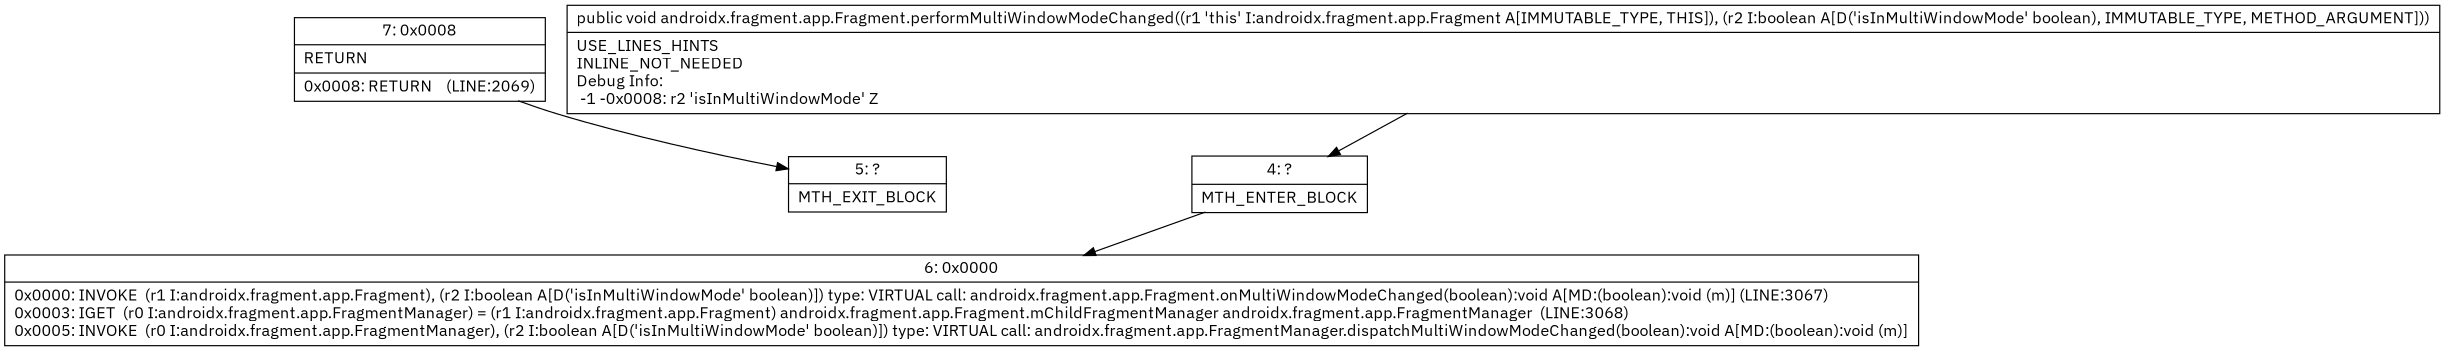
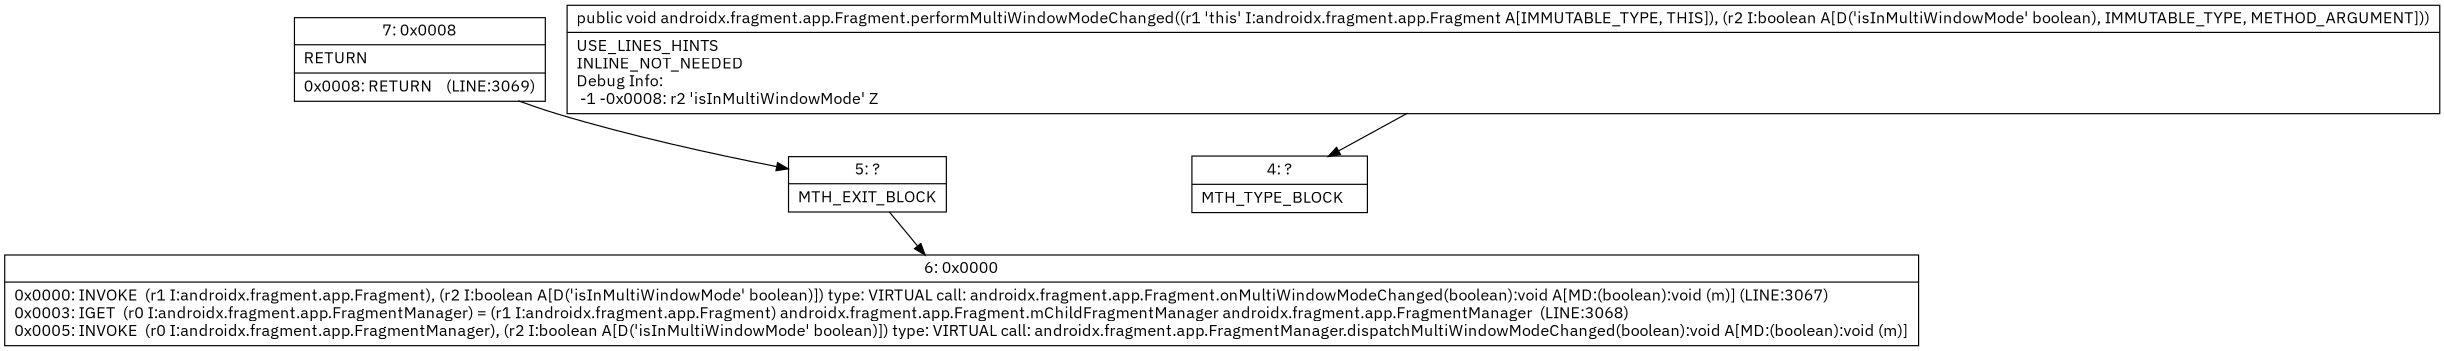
  digraph {
    fontname="IBM Plex Sans"
    node [fontname="IBM Plex Sans" shape=record]
    edge [fontname="IBM Plex Sans"]
-   n1 [label="{4\:\ ?|MTH_ENTER_BLOCK\l}"]
+   n1 [label="{4\:\ ?|MTH_TYPE_BLOCK\l}"]
    n2 [label="{6\:\ 0x0000|0x0000: INVOKE  (r1 I:androidx.fragment.app.Fragment), (r2 I:boolean A[D('isInMultiWindowMode' boolean)]) type: VIRTUAL call: androidx.fragment.app.Fragment.onMultiWindowModeChanged(boolean):void A[MD:(boolean):void (m)] (LINE:3067)\l0x0003: IGET  (r0 I:androidx.fragment.app.FragmentManager) = (r1 I:androidx.fragment.app.Fragment) androidx.fragment.app.Fragment.mChildFragmentManager androidx.fragment.app.FragmentManager  (LINE:3068)\l0x0005: INVOKE  (r0 I:androidx.fragment.app.FragmentManager), (r2 I:boolean A[D('isInMultiWindowMode' boolean)]) type: VIRTUAL call: androidx.fragment.app.FragmentManager.dispatchMultiWindowModeChanged(boolean):void A[MD:(boolean):void (m)]\l}"]
-   n3 [label="{7\:\ 0x0008|RETURN\l|0x0008: RETURN    (LINE:2069)\l}"]
+   n3 [label="{7\:\ 0x0008|RETURN\l|0x0008: RETURN    (LINE:3069)\l}"]
    n4 [label="{5\:\ ?|MTH_EXIT_BLOCK\l}"]
    n5 [label="{public void androidx.fragment.app.Fragment.performMultiWindowModeChanged((r1 'this' I:androidx.fragment.app.Fragment A[IMMUTABLE_TYPE, THIS]), (r2 I:boolean A[D('isInMultiWindowMode' boolean), IMMUTABLE_TYPE, METHOD_ARGUMENT]))  | USE_LINES_HINTS\lINLINE_NOT_NEEDED\lDebug Info:\l  \-1 \-0x0008: r2 'isInMultiWindowMode' Z\l}"]
-   n1 -> n2
+   n4 -> n2
    n3 -> n4
    n5 -> n1
  }
